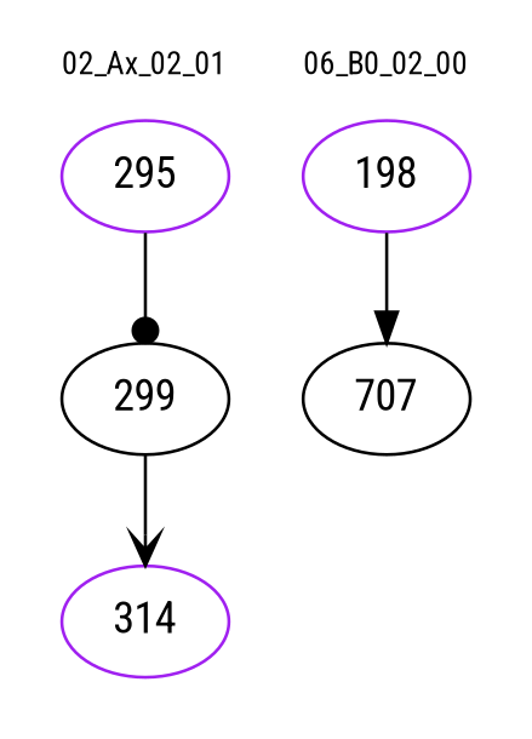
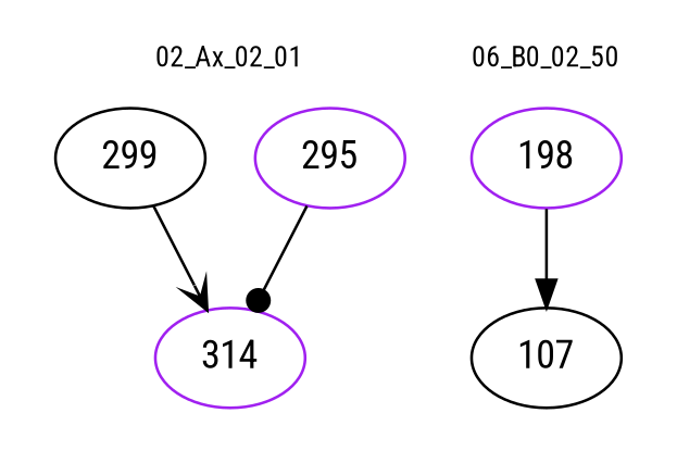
  digraph {
    fontname="Roboto Condensed"
    node [color=purple fontname="Roboto Condensed"]
    edge [color=black fontname="Roboto Condensed"]
    n1 [label=295]
    n2 [color=black label=299]
    n3 [label=314]
    n4 [label=198]
-   n5 [color=black label=707]
+   n5 [color=black label=107]
    subgraph cluster_1 {
      color=white
      fontsize=10
      label="02_Ax_02_01"
      n1
      n2
      n3
    }
    subgraph cluster_2 {
      color=white
      fontsize=10
-     label="06_B0_02_00"
+     label="06_B0_02_50"
      n4
      n5
    }
-   n1 -> n2 [arrowhead=dot]
+   n1 -> n3 [arrowhead=dot]
    n2 -> n3 [arrowhead=vee]
    n4 -> n5 [arrowhead=normal]
  }
